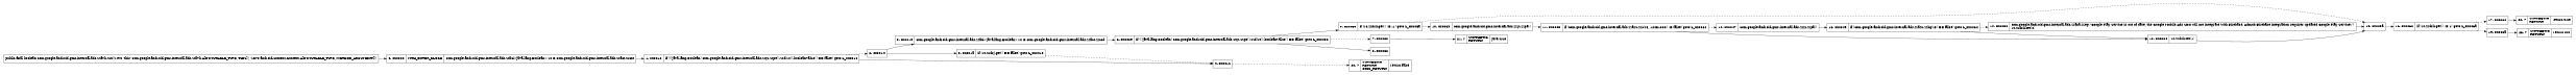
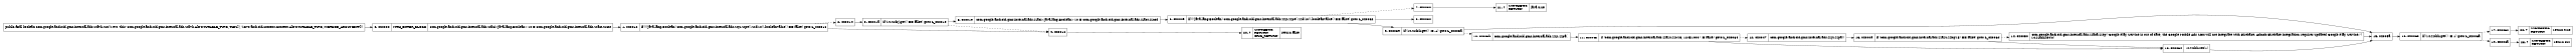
  digraph {
    rankdir=LR
    node [shape=record]
    n1 [label="{0\:\ 0x0000|MTH_ENTER_BLOCK\l|com.google.android.gms.internal.ads.zzaci\<java.lang.Boolean\> r0 = com.google.android.gms.internal.ads.zzact.zzcnt\l}"]
    n2 [label="{1\:\ 0x0012|if (((java.lang.Boolean) com.google.android.gms.internal.ads.zzyr.zzpe().zzd(r0)).booleanValue() == false) goto L_0x001c\l}"]
    n3 [label="{2\:\ 0x0014}"]
    n4 [label="{4\:\ 0x001c}"]
    n5 [label="{3\:\ 0x001a|if (r4.zzdsj.get() == false) goto L_0x001e\l}"]
    n6 [label="{20\:\ ?|SYNTHETIC\lRETURN\lORIG_RETURN\l|return false\l}"]
    n7 [label="{5\:\ 0x001e|com.google.android.gms.internal.ads.zzaci\<java.lang.Boolean\> r0 = com.google.android.gms.internal.ads.zzact.zzcod\l}"]
    n8 [label="{6\:\ 0x002e|if (((java.lang.Boolean) com.google.android.gms.internal.ads.zzyr.zzpe().zzd(r0)).booleanValue() == false) goto L_0x0032\l}"]
    n9 [label="{7\:\ 0x0030}"]
    n10 [label="{8\:\ 0x0032}"]
    n11 [label="{9\:\ 0x0039|if (r4.zzdsk.get() != \-1) goto L_0x005a\l}"]
    n12 [label="{21\:\ ?|SYNTHETIC\lRETURN\l|java true\l}"]
    n13 [label="{10\:\ 0x003b|com.google.android.gms.internal.ads.zzyr.zzpa()\l}"]
    n14 [label="{15\:\ 0x005a}"]
    n15 [label="{11\:\ 0x0045|if (com.google.android.gms.internal.ads.zzazu.zzc(r5, 12451000) != false) goto L_0x0064\l}"]
    n16 [label="{16\:\ 0x0060|if (r4.zzdsk.get() != 1) goto L_0x006a\l}"]
    n17 [label="{12\:\ 0x0047|com.google.android.gms.internal.ads.zzyr.zzpa()\l}"]
    n18 [label="{18\:\ 0x0064|r4.zzdsk.set(1)\l}"]
    n19 [label="{13\:\ 0x004e|if (com.google.android.gms.internal.ads.zzazu.zzbg(r5) == false) goto L_0x0064\l}"]
    n20 [label="{14\:\ 0x0050|com.google.android.gms.internal.ads.zzaxa.zzep(\"Google Play Service is out of date, the Google Mobile Ads SDK will not integrate with Firebase. Admob\/Firebase integration requires updated Google Play Service.\")\lr4.zzdsk.set(0)\l}"]
    n21 [label="{17\:\ 0x0062}"]
    n22 [label="{19\:\ 0x006a}"]
    n23 [label="{22\:\ ?|SYNTHETIC\lRETURN\l|return true\l}"]
    n24 [label="{23\:\ ?|SYNTHETIC\lRETURN\l|return out\l}"]
    n25 [label="{public final boolean com.google.android.gms.internal.ads.zzavh.zzx((r4v0 'this' com.google.android.gms.internal.ads.zzavh A[IMMUTABLE_TYPE, THIS]), (r5v0 android.content.Context A[IMMUTABLE_TYPE, METHOD_ARGUMENT])) }"]
    n1 -> n2
    n2 -> n3 [style=dashed]
    n2 -> n4
    n3 -> n5
-   n4 -> n6 [style=dashed]
+   n4 -> n6
    n5 -> n4 [style=dashed]
-   n3 -> n7
+   n5 -> n7
    n7 -> n8
    n8 -> n9 [style=dashed]
    n8 -> n10
    n8 -> n11
    n9 -> n12
    n11 -> n13 [style=dashed]
-   n11 -> n14 [style=dashed]
+   n11 -> n14
    n13 -> n15
    n14 -> n16
    n15 -> n17 [style=dashed]
    n15 -> n18
    n16 -> n21 [style=dashed]
    n16 -> n22 [style=dashed]
    n17 -> n19
    n18 -> n14
    n19 -> n18
    n19 -> n20 [style=dashed]
    n20 -> n14
    n21 -> n23
    n22 -> n24
    n25 -> n1
  }
